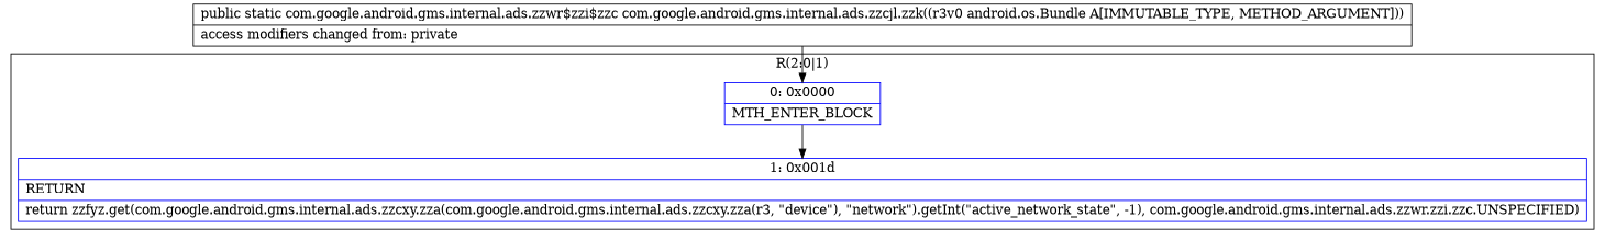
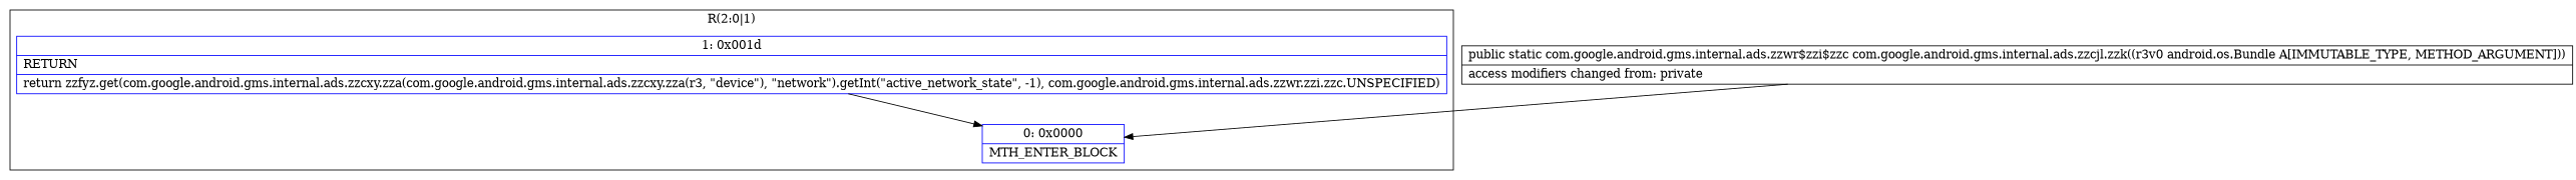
  digraph {
    node [color=blue shape=record]
    n1 [label="{0\:\ 0x0000|MTH_ENTER_BLOCK\l}"]
    n2 [label="{1\:\ 0x001d|RETURN\l|return zzfyz.get(com.google.android.gms.internal.ads.zzcxy.zza(com.google.android.gms.internal.ads.zzcxy.zza(r3, \"device\"), \"network\").getInt(\"active_network_state\", \-1), com.google.android.gms.internal.ads.zzwr.zzi.zzc.UNSPECIFIED)\l}"]
    n3 [label="{public static com.google.android.gms.internal.ads.zzwr$zzi$zzc com.google.android.gms.internal.ads.zzcjl.zzk((r3v0 android.os.Bundle A[IMMUTABLE_TYPE, METHOD_ARGUMENT]))  | access modifiers changed from: private\l}" color=""]
    subgraph cluster_1 {
      label="R(2:0|1)"
      n1
      n2
    }
-   n1 -> n2
+   n2 -> n1
    n3 -> n1
  }
